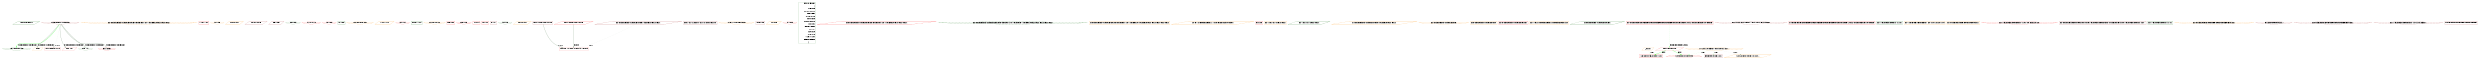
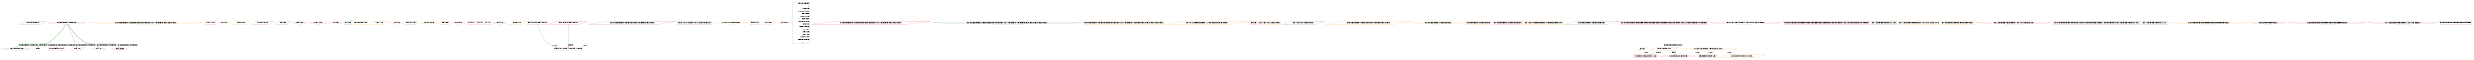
  digraph {
    fontname=Lato
    node [cluster="QuantConnect.Data.Market.RenkoBar.Update(System.DateTime, decimal, decimal)" color=darkorange fontname=Lato shape=note span="0-0"]
    edge [arrowhead=normal color=darkseagreen4 fontname=Lato style=bold]
    n1 [cluster="QuantConnect.Data.Market.RenkoBar.RenkoBar(QuantConnect.Symbol, System.DateTime, decimal, decimal, decimal)" color=darkgreen community=0 label="Type = RenkoType.Classic" prediction=0 shape=parallelogram span="137-137"]
    n2 [color=brown label="QuantConnect.Data.Market.RenkoBar" shape=diamond cluster="" span=""]
    n3 [color=darkgreen label="Type == RenkoType.Wicked" shape=diamond span="186-186"]
    n4 [label=IsClosed shape=parallelogram span="190-190"]
    n5 [color=red label="Start == DateTime.MinValue" span="191-191"]
    n6 [color=red label="Close > High" shape=parallelogram span="207-207"]
    n7 [color=darkgreen label="Close < Low" shape=diamond span="208-208"]
    n8 [color=red label="return IsClosed;" shape=diamond span="210-210"]
    n9 [cluster="QuantConnect.Data.Market.RenkoBar.RenkoBar(QuantConnect.Symbol, System.DateTime, decimal, decimal, decimal)" label="Entry QuantConnect.Data.Market.RenkoBar.RenkoBar(QuantConnect.Symbol, System.DateTime, decimal, decimal, decimal)" shape=diamond span="134-134"]
    n10 [cluster="QuantConnect.Data.Market.RenkoBar.RenkoBar(QuantConnect.Symbol, System.DateTime, decimal, decimal, decimal)" color=red community=0 label="Symbol = symbol" prediction=1 span="139-139"]
    n11 [cluster="QuantConnect.Data.Market.RenkoBar.RenkoBar(QuantConnect.Symbol, System.DateTime, decimal, decimal, decimal)" community=0 label="Start = time" prediction=2 shape=diamond span="140-140"]
    n12 [cluster="QuantConnect.Data.Market.RenkoBar.RenkoBar(QuantConnect.Symbol, System.DateTime, decimal, decimal, decimal)" community=0 label="EndTime = time" prediction=3 shape=parallelogram span="141-141"]
    n13 [cluster="QuantConnect.Data.Market.RenkoBar.RenkoBar(QuantConnect.Symbol, System.DateTime, decimal, decimal, decimal)" color=brown label="BrickSize = brickSize" shape=parallelogram span="142-142"]
    n14 [cluster="QuantConnect.Data.Market.RenkoBar.RenkoBar(QuantConnect.Symbol, System.DateTime, decimal, decimal, decimal)" color=brown label="Open = open" shape=parallelogram span="143-143"]
    n15 [cluster="QuantConnect.Data.Market.RenkoBar.RenkoBar(QuantConnect.Symbol, System.DateTime, decimal, decimal, decimal)" color=darkgreen label="Close = open" shape=diamond span="144-144"]
    n16 [cluster="QuantConnect.Data.Market.RenkoBar.RenkoBar(QuantConnect.Symbol, System.DateTime, decimal, decimal, decimal)" color=red label="Volume = volume" shape=diamond span="145-145"]
    n17 [cluster="QuantConnect.Data.Market.RenkoBar.RenkoBar(QuantConnect.Symbol, System.DateTime, decimal, decimal, decimal)" color=red label="High = open" shape=diamond span="146-146"]
    n18 [cluster="QuantConnect.Data.Market.RenkoBar.RenkoBar(QuantConnect.Symbol, System.DateTime, decimal, decimal, decimal)" color=darkgreen label="Low = open" span="147-147"]
-   n19 [cluster="QuantConnect.Data.Market.RenkoBar.RenkoBar(QuantConnect.Symbol, System.DateTime, System.DateTime, decimal, decimal, decimal, decimal, decimal)" label="Type = RenkoType.Wicked" shape=diamond span="164-164"]
+   n19 [cluster="QuantConnect.Data.Market.RenkoBar.RenkoBar(QuantConnect.Symbol, System.DateTime, System.DateTime, decimal, decimal, decimal, decimal, decimal)" label="Type = RenkoType.Wicked" span="164-164"]
    n20 [cluster="QuantConnect.Data.Market.RenkoBar.RenkoBar(QuantConnect.Symbol, System.DateTime, System.DateTime, decimal, decimal, decimal, decimal, decimal)" label="Symbol = symbol" shape=parallelogram span="166-166"]
    n21 [cluster="QuantConnect.Data.Market.RenkoBar.RenkoBar(QuantConnect.Symbol, System.DateTime, System.DateTime, decimal, decimal, decimal, decimal, decimal)" color=red label="Start = start" shape=diamond span="167-167"]
    n22 [cluster="QuantConnect.Data.Market.RenkoBar.RenkoBar(QuantConnect.Symbol, System.DateTime, System.DateTime, decimal, decimal, decimal, decimal, decimal)" color=darkgreen label="EndTime = symbols" span="168-168"]
    n23 [cluster="QuantConnect.Data.Market.RenkoBar.RenkoBar(QuantConnect.Symbol, System.DateTime, System.DateTime, decimal, decimal, decimal, decimal, decimal)" label="BrickSize = brickSize" shape=diamond span="169-169"]
    n24 [cluster="QuantConnect.Data.Market.RenkoBar.RenkoBar(QuantConnect.Symbol, System.DateTime, System.DateTime, decimal, decimal, decimal, decimal, decimal)" color=red label="Open = open" span="170-170"]
    n25 [cluster="QuantConnect.Data.Market.RenkoBar.RenkoBar(QuantConnect.Symbol, System.DateTime, System.DateTime, decimal, decimal, decimal, decimal, decimal)" color=red label="Close = close" shape=diamond span="171-171"]
    n26 [cluster="QuantConnect.Data.Market.RenkoBar.RenkoBar(QuantConnect.Symbol, System.DateTime, System.DateTime, decimal, decimal, decimal, decimal, decimal)" color=red label="Volume = 0" span="172-172"]
    n27 [cluster="QuantConnect.Data.Market.RenkoBar.RenkoBar(QuantConnect.Symbol, System.DateTime, System.DateTime, decimal, decimal, decimal, decimal, decimal)" color=red label="High = high" span="173-173"]
    n28 [cluster="QuantConnect.Data.Market.RenkoBar.RenkoBar(QuantConnect.Symbol, System.DateTime, System.DateTime, decimal, decimal, decimal, decimal, decimal)" color=brown label="Low = low" span="174-174"]
    n29 [color=darkgreen label="Start = time" shape=diamond span="191-191"]
    n30 [label="EndTime = time" shape=parallelogram span="192-192"]
    n31 [color=brown label="decimal lowClose = Open - BrickSize" span="195-195"]
    n32 [color=red label="currentValue <= lowClose  || currentValue >= highClose" span="202-202"]
    n33 [color=red label="decimal highClose = Open + BrickSize" shape=parallelogram span="196-196"]
    n34 [color=brown label="Close = Math.Min(highClose, Math.Max(lowClose, currentValue))" span="198-198"]
    n35 [label="Volume += volumeSinceLastUpdate" shape=diamond span="199-199"]
    n36 [color=brown label="IsClosed = true" span="204-204"]
    n37 [label="High = Close" shape=parallelogram span="207-207"]
    n38 [color=red label="Low = Close" shape=diamond span="208-208"]
    n39 [cluster="QuantConnect.Data.Market.RenkoBar.Clone()" color=darkgreen label="return new RenkoBar\r\n            {\r\n                Type = Type,\r\n                BrickSize = BrickSize,\r\n                Open = Open,\r\n                Volume = Volume,\r\n                Close = Close,\r\n                EndTime = EndTime,\r\n                High = High,\r\n                IsClosed = IsClosed,\r\n                Low = Low,\r\n                Time = Time,\r\n                Value = Value,\r\n                Symbol = Symbol,\r\n                DataType = DataType\r\n            };" span="249-264"]
    n40 [cluster="QuantConnect.Data.Market.RenkoBar.RenkoBar(QuantConnect.Symbol, System.DateTime, decimal, decimal, decimal)" color=red label="Exit QuantConnect.Data.Market.RenkoBar.RenkoBar(QuantConnect.Symbol, System.DateTime, decimal, decimal, decimal)" shape=parallelogram span="134-134"]
    n41 [cluster="QuantConnect.Data.Market.RenkoBar.RenkoBar(QuantConnect.Symbol, System.DateTime, System.DateTime, decimal, decimal, decimal, decimal, decimal)" color=darkgreen label="Entry QuantConnect.Data.Market.RenkoBar.RenkoBar(QuantConnect.Symbol, System.DateTime, System.DateTime, decimal, decimal, decimal, decimal, decimal)" shape=diamond span="161-161"]
    n42 [cluster="QuantConnect.Data.Market.RenkoBar.RenkoBar(QuantConnect.Symbol, System.DateTime, System.DateTime, decimal, decimal, decimal, decimal, decimal)" label="Exit QuantConnect.Data.Market.RenkoBar.RenkoBar(QuantConnect.Symbol, System.DateTime, System.DateTime, decimal, decimal, decimal, decimal, decimal)" span="161-161"]
    n43 [color=brown label="Entry QuantConnect.Data.Market.RenkoBar.Update(System.DateTime, decimal, decimal)" shape=parallelogram span="184-184"]
    n44 [label="throw new InvalidOperationException(''A \''Wicked\'' RenkoBar cannot be updated!'');" shape=parallelogram span="187-187"]
    n45 [color=red label="return true;" span="190-190"]
    n46 [cluster="System.Math.Max(decimal, decimal)" label="Entry System.Math.Max(decimal, decimal)"]
    n47 [cluster="System.Math.Min(decimal, decimal)" color=darkgreen label="Entry System.Math.Min(decimal, decimal)" shape=parallelogram]
    n48 [label="Exit QuantConnect.Data.Market.RenkoBar.Update(System.DateTime, decimal, decimal)" shape=parallelogram span="184-184"]
    n49 [cluster="QuantConnect.Data.Market.RenkoBar.Clone()" label="Entry QuantConnect.Data.Market.RenkoBar.Clone()" shape=diamond span="247-247"]
    n50 [cluster="QuantConnect.Data.Market.RenkoBar.Clone()" label="Exit QuantConnect.Data.Market.RenkoBar.Clone()" span="247-247"]
    n51 [cluster="QuantConnect.Data.Market.RenkoBar.RenkoBar()" color=red label="Entry QuantConnect.Data.Market.RenkoBar.RenkoBar()" span="122-122"]
    n52 [cluster="System.InvalidOperationException.InvalidOperationException(string)" label="Entry System.InvalidOperationException.InvalidOperationException(string)"]
    n53 [cluster="QuantConnect.Data.Market.RenkoBar.RenkoBar()" color=darkgreen label="Exit QuantConnect.Data.Market.RenkoBar.RenkoBar()" shape=parallelogram span="122-122"]
    n54 [cluster="QuantConnect.Lean.Engine.DataFeeds.PaperTradingDataFeed.PaperTradingDataFeed(QuantConnect.Interfaces.IAlgorithm, QuantConnect.Packets.LiveNodePacket)" color=red file="FractalAdaptiveMovingAverageTests.cs" label="Entry QuantConnect.Lean.Engine.DataFeeds.PaperTradingDataFeed.PaperTradingDataFeed(QuantConnect.Interfaces.IAlgorithm, QuantConnect.Packets.LiveNodePacket)" span="22-22"]
    n55 [cluster="QuantConnect.Lean.Engine.DataFeeds.PaperTradingDataFeed.PaperTradingDataFeed(QuantConnect.Interfaces.IAlgorithm, QuantConnect.Packets.LiveNodePacket)" color=red community=0 file="FractalAdaptiveMovingAverageTests.cs" label="algorithm.Securities.Values" prediction=5 shape=parallelogram span="31-31"]
    n56 [cluster="QuantConnect.Lean.Engine.DataFeeds.PaperTradingDataFeed.PaperTradingDataFeed(QuantConnect.Interfaces.IAlgorithm, QuantConnect.Packets.LiveNodePacket)" color=red community=0 file="FractalAdaptiveMovingAverageTests.cs" label="symbols[security.Type].Add(security.Symbol)" prediction=5 span="36-36"]
    n57 [cluster="QuantConnect.Lean.Engine.DataFeeds.PaperTradingDataFeed.PaperTradingDataFeed(QuantConnect.Interfaces.IAlgorithm, QuantConnect.Packets.LiveNodePacket)" color=red community=0 file="FractalAdaptiveMovingAverageTests.cs" label="!symbols.ContainsKey(security.Type)" prediction=5 shape=diamond span="35-35"]
    n58 [cluster="QuantConnect.Lean.Engine.DataFeeds.PaperTradingDataFeed.PaperTradingDataFeed(QuantConnect.Interfaces.IAlgorithm, QuantConnect.Packets.LiveNodePacket)" community=0 file="FractalAdaptiveMovingAverageTests.cs" label="_job = job" prediction=4 shape=parallelogram span="25-25"]
    n59 [cluster="QuantConnect.Lean.Engine.DataFeeds.PaperTradingDataFeed.PaperTradingDataFeed(QuantConnect.Interfaces.IAlgorithm, QuantConnect.Packets.LiveNodePacket)" community=0 file="FractalAdaptiveMovingAverageTests.cs" label="var symbols = new Dictionary<SecurityType, List<string>>()" prediction=5 shape=diamond span="28-28"]
    n60 [cluster="QuantConnect.Lean.Engine.DataFeeds.PaperTradingDataFeed.PaperTradingDataFeed(QuantConnect.Interfaces.IAlgorithm, QuantConnect.Packets.LiveNodePacket)" color=brown community=0 file="FractalAdaptiveMovingAverageTests.cs" label="Engine.Queue.Subscribe(symbols)" prediction=5 span="41-41"]
    n61 [cluster="QuantConnect.Lean.Engine.DataFeeds.PaperTradingDataFeed.PaperTradingDataFeed(QuantConnect.Interfaces.IAlgorithm, QuantConnect.Packets.LiveNodePacket)" community=0 file="FractalAdaptiveMovingAverageTests.cs" label="symbols.Add(security.Type, new List<string>())" prediction=5 shape=parallelogram span="35-35"]
    n62 [cluster="QuantConnect.Lean.Engine.DataFeeds.PaperTradingDataFeed.PaperTradingDataFeed(QuantConnect.Interfaces.IAlgorithm, QuantConnect.Packets.LiveNodePacket)" color=brown community=0 file="FractalAdaptiveMovingAverageTests.cs" label="security.Type == SecurityType.Equity || security.Type == SecurityType.Forex" prediction=8 shape=diamond span="33-33"]
    n63 [cluster="QuantConnect.Lean.Engine.DataFeeds.PaperTradingDataFeed.PaperTradingDataFeed(QuantConnect.Interfaces.IAlgorithm, QuantConnect.Packets.LiveNodePacket)" color=red file="FractalAdaptiveMovingAverageTests.cs" label="Exit QuantConnect.Lean.Engine.DataFeeds.PaperTradingDataFeed.PaperTradingDataFeed(QuantConnect.Interfaces.IAlgorithm, QuantConnect.Packets.LiveNodePacket)" span="22-22"]
    n64 [cluster="System.Collections.Generic.List<T>.Add(T)" color=darkgreen file="FractalAdaptiveMovingAverageTests.cs" label="Entry System.Collections.Generic.List<T>.Add(T)"]
    n65 [cluster="System.Collections.Generic.Dictionary<TKey, TValue>.Add(TKey, TValue)" file="FractalAdaptiveMovingAverageTests.cs" label="Entry System.Collections.Generic.Dictionary<TKey, TValue>.Add(TKey, TValue)"]
    n66 [cluster="QuantConnect.Interfaces.IQueueHandler.GetNextTicks()" file="FractalAdaptiveMovingAverageTests.cs" label="Entry QuantConnect.Interfaces.IQueueHandler.GetNextTicks()" span="53-53"]
    n67 [cluster="System.Collections.Generic.Dictionary<TKey, TValue>.ContainsKey(TKey)" color=red file="FractalAdaptiveMovingAverageTests.cs" label="Entry System.Collections.Generic.Dictionary<TKey, TValue>.ContainsKey(TKey)" shape=diamond]
    n68 [cluster="QuantConnect.Interfaces.IQueueHandler.Subscribe(System.Collections.Generic.IDictionary<QuantConnect.SecurityType, System.Collections.Generic.List<string>>)" color=brown file="FractalAdaptiveMovingAverageTests.cs" label="Entry QuantConnect.Interfaces.IQueueHandler.Subscribe(System.Collections.Generic.IDictionary<QuantConnect.SecurityType, System.Collections.Generic.List<string>>)" span="69-69"]
    n69 [cluster="System.Collections.Generic.List<T>.List()" color=darkgreen file="FractalAdaptiveMovingAverageTests.cs" label="Entry System.Collections.Generic.List<T>.List()"]
    n70 [cluster="QuantConnect.Lean.Engine.DataFeeds.PaperTradingDataFeed.GetNextTicks()" file="FractalAdaptiveMovingAverageTests.cs" label="Entry QuantConnect.Lean.Engine.DataFeeds.PaperTradingDataFeed.GetNextTicks()" shape=diamond span="48-48"]
    n71 [cluster="QuantConnect.Lean.Engine.DataFeeds.PaperTradingDataFeed.GetNextTicks()" color=brown community=0 file="FractalAdaptiveMovingAverageTests.cs" label="return Engine.Queue.GetNextTicks();" prediction=12 shape=diamond span="50-50"]
    n72 [cluster="QuantConnect.Lean.Engine.DataFeeds.PaperTradingDataFeed.GetNextTicks()" color=brown file="FractalAdaptiveMovingAverageTests.cs" label="Exit QuantConnect.Lean.Engine.DataFeeds.PaperTradingDataFeed.GetNextTicks()" shape=diamond span="48-48"]
    n73 [cluster="System.Collections.Generic.Dictionary<TKey, TValue>.Dictionary()" color=brown file="FractalAdaptiveMovingAverageTests.cs" label="Entry System.Collections.Generic.Dictionary<TKey, TValue>.Dictionary()" shape=diamond]
    n74 [color=brown file="FractalAdaptiveMovingAverageTests.cs" label="QuantConnect.Lean.Engine.DataFeeds.PaperTradingDataFeed" cluster="" span=""]
    n2 -> n3 [color=green label="QuantConnect.Data.Market.RenkoBar"]
    n2 -> n4 [label="RenkoBar.Data.Market.RenkoBar"]
-   n2 -> n5 [arrowhead=diamond label=lowClose style=dotted]
+   n2 -> n5 [arrowhead=diamond label="QuantConnect.Data.Market.RenkoBar" style=dotted]
    n2 -> n6 [label="QuantConnect.Data.Market.RenkoBar"]
    n2 -> n7 [arrowhead=odot label="QuantConnect.Data.Market.RenkoBar"]
    n2 -> n8 [arrowhead=odot label="QuantConnect.Data.Market.RenkoBar"]
    n31 -> n32 [label=lowClose]
    n33 -> n32 [label=highClose]
    n43 -> n32 [arrowhead=odot label=decimal style=dotted]
    n54 -> n55 [color=green label="QuantConnect.Interfaces.IAlgorithm" style=dotted]
-   n55 -> n56 [arrowhead=diamond color=green label=security]
+   n55 -> n56 [arrowhead=diamond color=green label=lowClose]
    n55 -> n57 [color=green label=security]
    n58 -> n56 [arrowhead=odot color=green label=symbols style=dotted]
    n59 -> n57 [color=green label=symbols style=dotted]
    n59 -> n60 [arrowhead=odot color=green label=symbols style=dotted]
    n59 -> n61 [arrowhead=diamond label=symbols style=dotted]
  }
